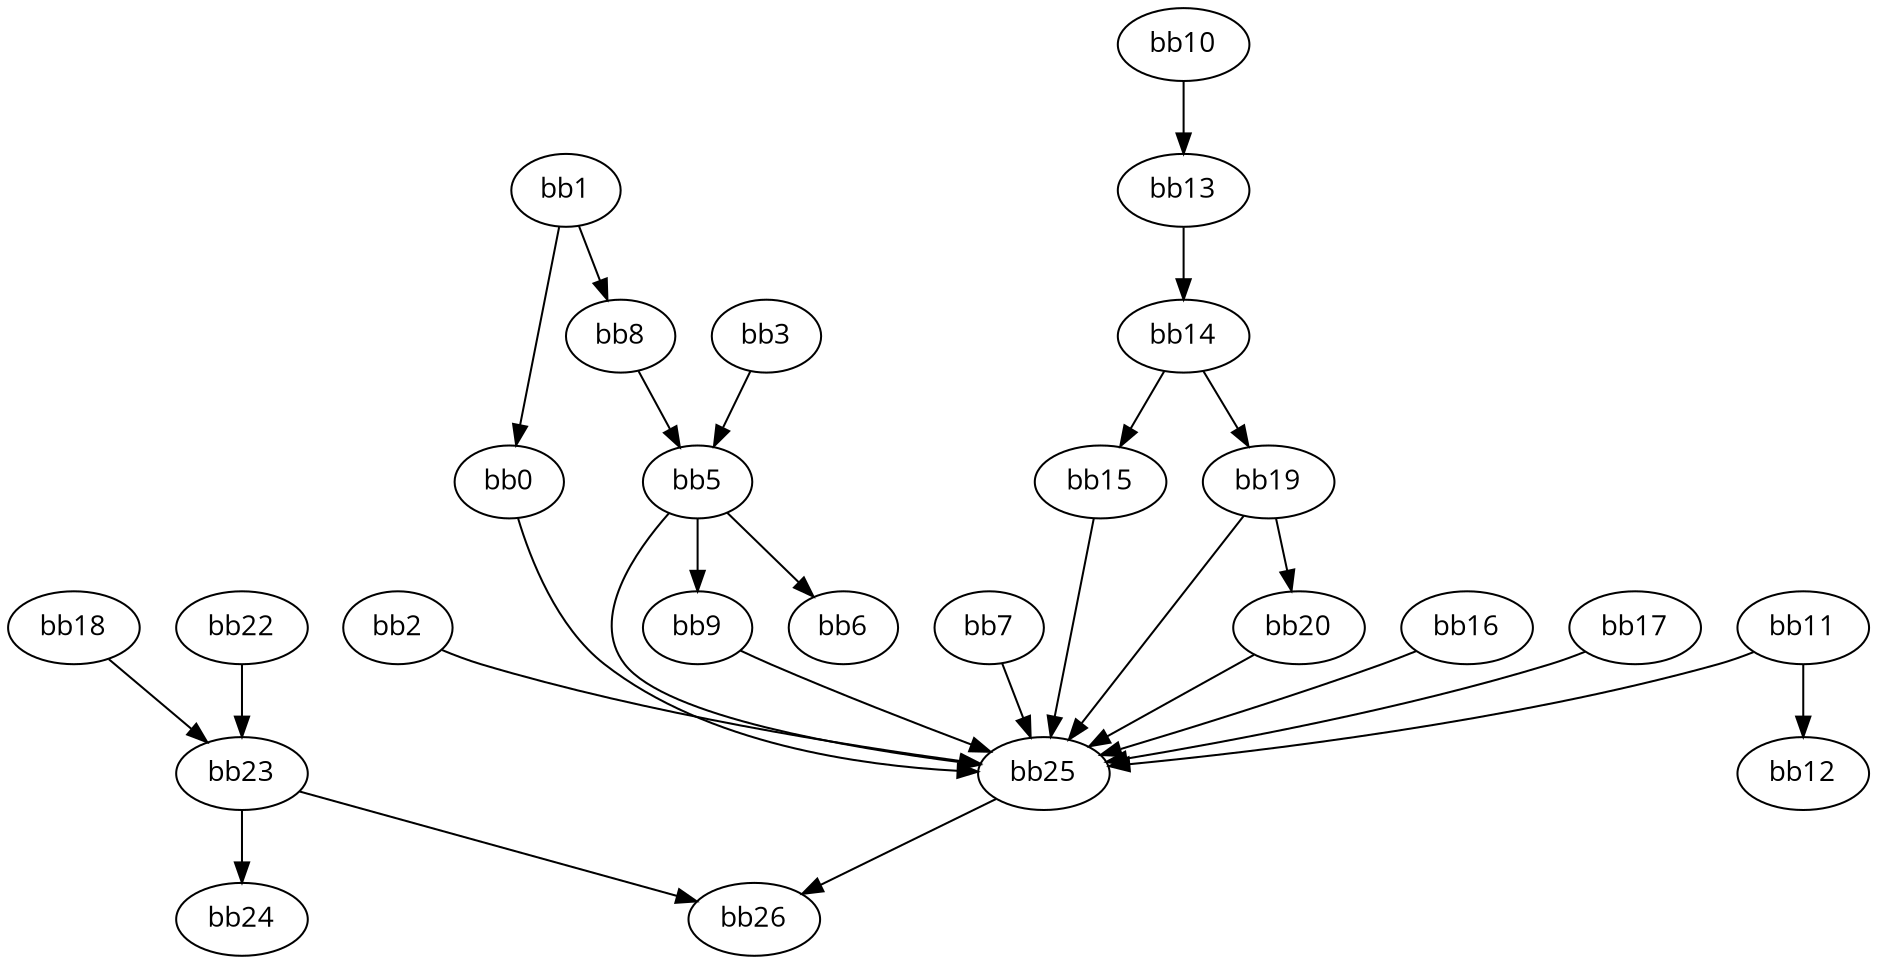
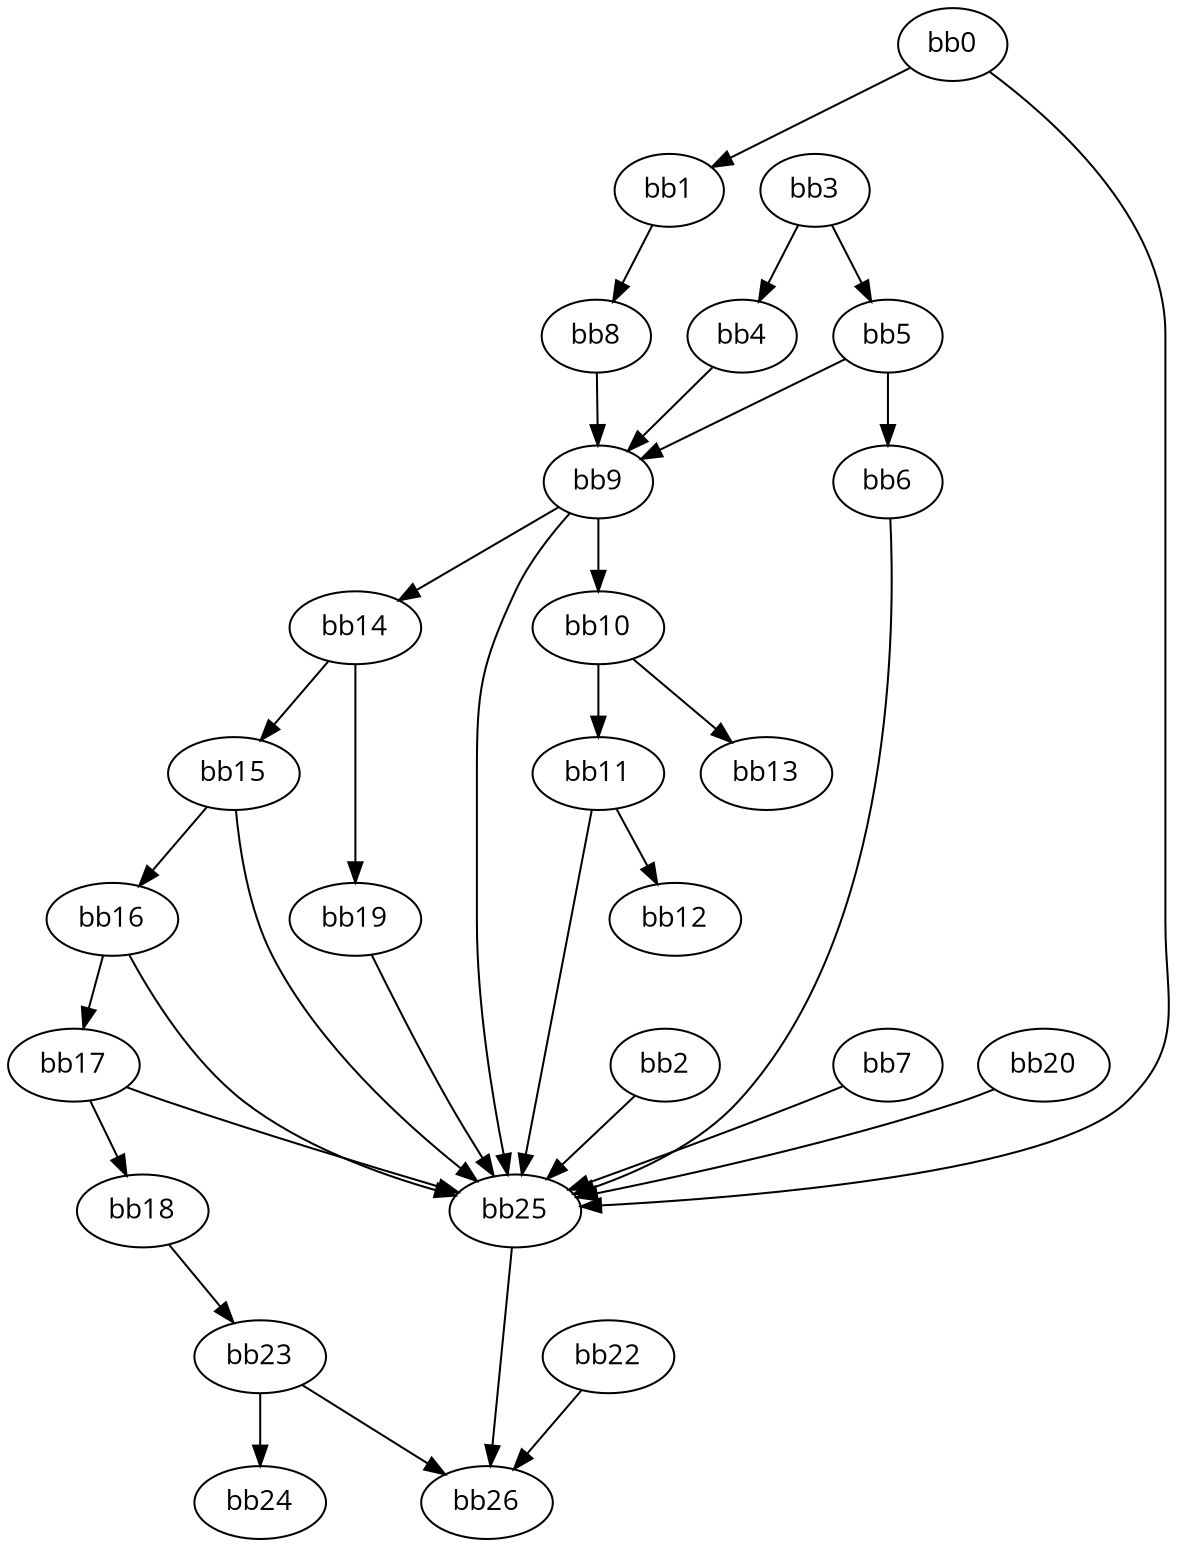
  digraph {
    fontname="Open Sans"
    node [fontname="Open Sans"]
    edge [fontname="Open Sans"]
    n1 [label="bb0\l"]
    n2 [label="bb1\l"]
    n3 [label="bb25\l"]
    n4 [label="bb8\l"]
    n5 [label="bb26\l"]
    n6 [label="bb2\l"]
    n7 [label="bb9\l"]
    n8 [label="bb3\l"]
+   n9 [label="bb4\l"]
    n10 [label="bb5\l"]
    n11 [label="bb6\l"]
    n12 [label="bb10\l"]
    n13 [label="bb7\l"]
    n14 [label="bb11\l"]
    n15 [label="bb13\l"]
    n16 [label="bb12\l"]
    n17 [label="bb14\l"]
    n18 [label="bb15\l"]
    n19 [label="bb19\l"]
    n20 [label="bb16\l"]
    n21 [label="bb20\l"]
    n22 [label="bb17\l"]
    n23 [label="bb18\l"]
    n24 [label="bb23\l"]
    n25 [label="bb24\l"]
    n26 [label="bb22\l"]
-   n2 -> n1
+   n1 -> n2
    n1 -> n3
    n2 -> n4
    n3 -> n5
-   n4 -> n10
+   n4 -> n7
    n6 -> n3
    n7 -> n3
+   n7 -> n12
+   n8 -> n9
    n8 -> n10
+   n9 -> n7
    n10 -> n7
    n10 -> n11
-   n10 -> n3
+   n11 -> n3
+   n12 -> n14
    n12 -> n15
    n13 -> n3
    n14 -> n3
    n14 -> n16
-   n15 -> n17
+   n7 -> n17
    n17 -> n18
    n17 -> n19
    n18 -> n3
+   n18 -> n20
    n19 -> n3
-   n19 -> n21
    n20 -> n3
+   n20 -> n22
    n21 -> n3
    n22 -> n3
+   n22 -> n23
    n23 -> n24
    n24 -> n5
    n24 -> n25
-   n26 -> n24
+   n26 -> n5
  }
